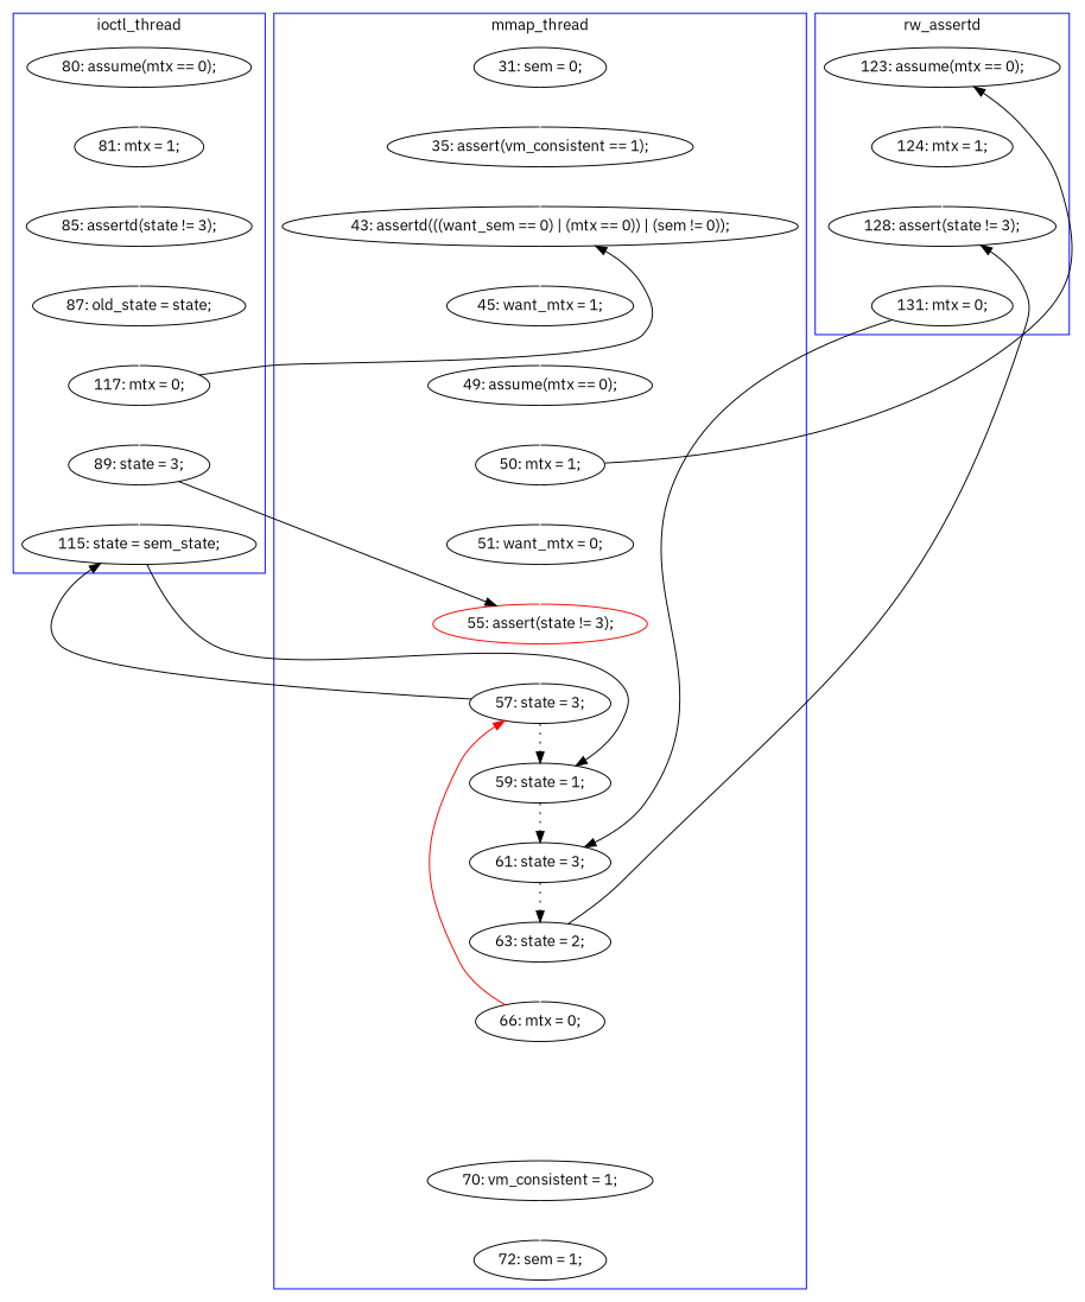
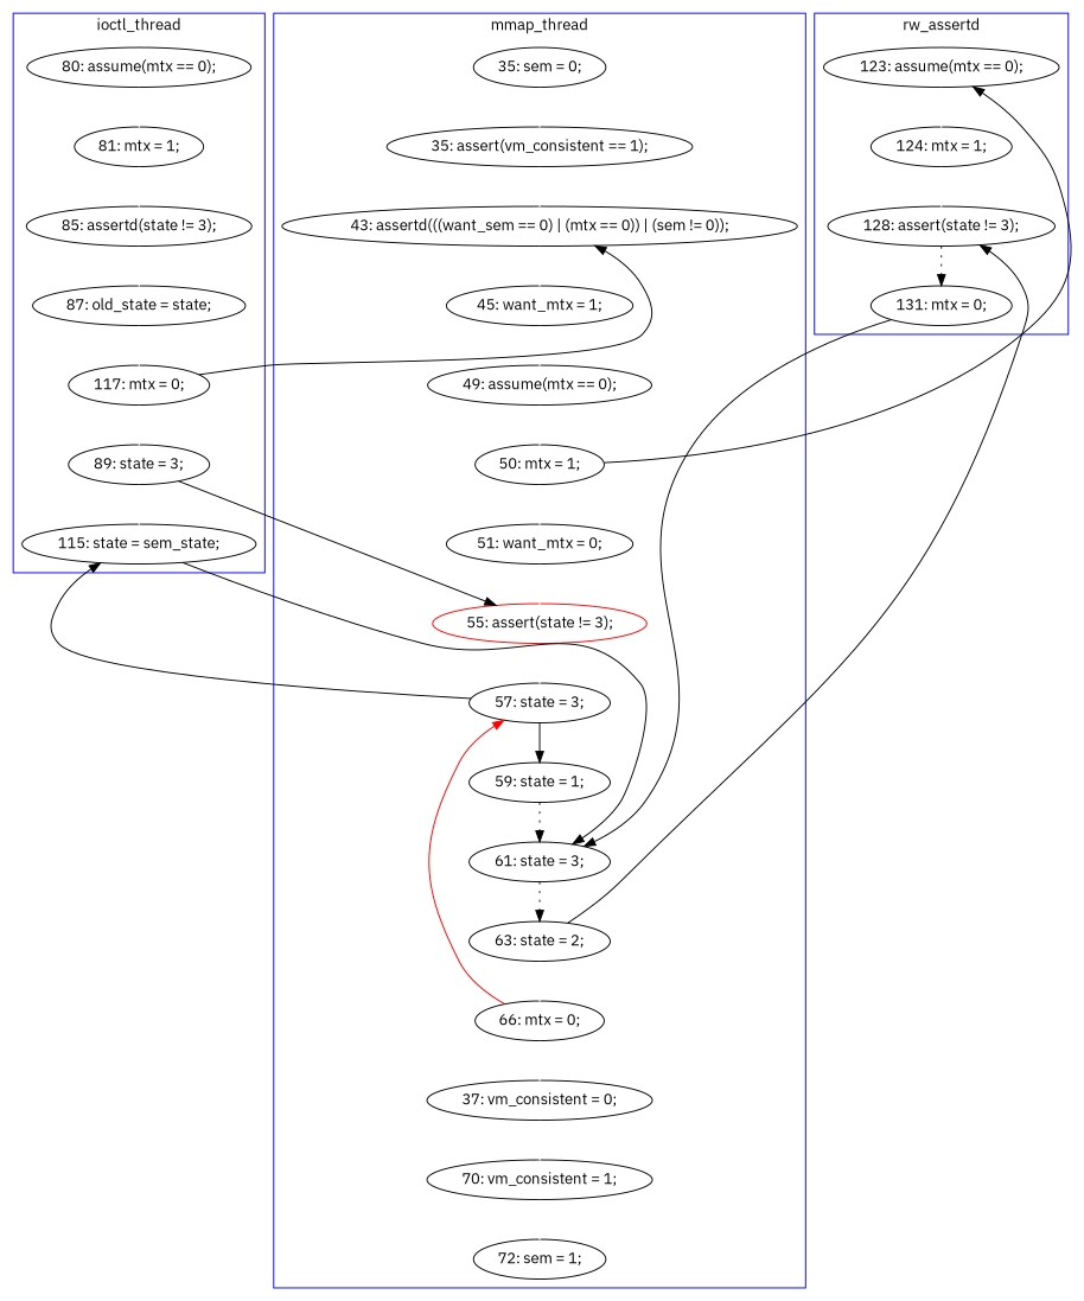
  digraph {
    fontname="IBM Plex Sans"
    node [fontname="IBM Plex Sans"]
    edge [color=white fontname="IBM Plex Sans" style=solid]
    n1 [label="124: mtx = 1;"]
    n2 [label="128: assert(state != 3);"]
    n3 [label="123: assume(mtx == 0);"]
    n4 [label="131: mtx = 0;"]
    n5 [label="59: state = 1;"]
    n6 [label="66: mtx = 0;"]
    n7 [label="57: state = 3;"]
    n8 [label="63: state = 2;"]
    n9 [label="35: assert(vm_consistent == 1);"]
    n10 [label="43: assertd(((want_sem == 0) | (mtx == 0)) | (sem != 0));"]
    n11 [label="61: state = 3;"]
    n12 [label="51: want_mtx = 0;"]
    n13 [color=red label="55: assert(state != 3);"]
    n14 [label="45: want_mtx = 1;"]
    n15 [label="70: vm_consistent = 1;"]
    n16 [label="72: sem = 1;"]
    n17 [label="50: mtx = 1;"]
-   n18 [label="31: sem = 0;"]
+   n18 [label="35: sem = 0;"]
+   n19 [label="37: vm_consistent = 0;"]
    n20 [label="49: assume(mtx == 0);"]
    n21 [label="115: state = sem_state;"]
    n22 [label="87: old_state = state;"]
    n23 [label="117: mtx = 0;"]
    n24 [label="89: state = 3;"]
    n25 [label="85: assertd(state != 3);"]
    n26 [label="80: assume(mtx == 0);"]
    n27 [label="81: mtx = 1;"]
    subgraph cluster_1 {
      color=blue
      label=rw_assertd
      n1
      n2
      n3
      n4
    }
    subgraph cluster_2 {
      color=blue
      label=mmap_thread
      n5
      n6
      n7
      n8
      n9
      n10
      n11
      n12
      n13
      n14
      n15
      n16
      n17
      n18
+     n19
      n20
    }
    subgraph cluster_3 {
      color=blue
      label=ioctl_thread
      n21
      n22
      n23
      n24
      n25
      n26
      n27
    }
    n1 -> n2
+   n2 -> n4 [color=black style=dotted]
    n3 -> n1
    n4 -> n11 [color=black constraint=false]
    n5 -> n11 [color=black style=dotted]
    n6 -> n7 [color=red constraint=false]
-   n7 -> n5 [color=black style=dotted]
+   n6 -> n19
+   n7 -> n5 [color=black]
    n7 -> n21 [color=black constraint=false]
    n8 -> n2 [color=black constraint=false]
    n8 -> n6
    n9 -> n10
    n10 -> n14
    n11 -> n8 [color=black style=dotted]
    n12 -> n13
    n13 -> n7
    n14 -> n20
    n15 -> n16
    n17 -> n3 [color=black constraint=false]
    n17 -> n12
    n18 -> n9
+   n19 -> n15
    n20 -> n17
-   n21 -> n5 [color=black constraint=false]
+   n21 -> n11 [color=black constraint=false]
    n22 -> n23
    n23 -> n10 [color=black constraint=false]
    n23 -> n24
    n24 -> n13 [color=black constraint=false]
    n24 -> n21
    n25 -> n22
    n26 -> n27
    n27 -> n25
  }
